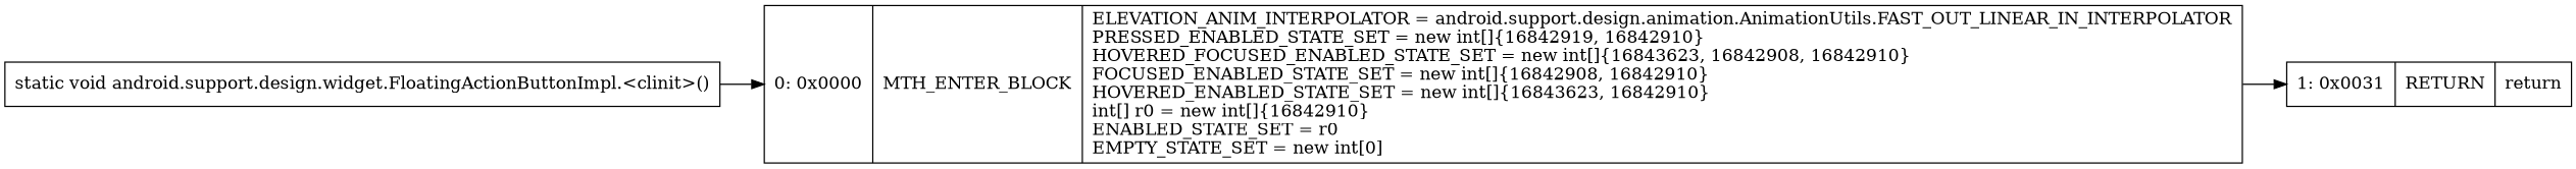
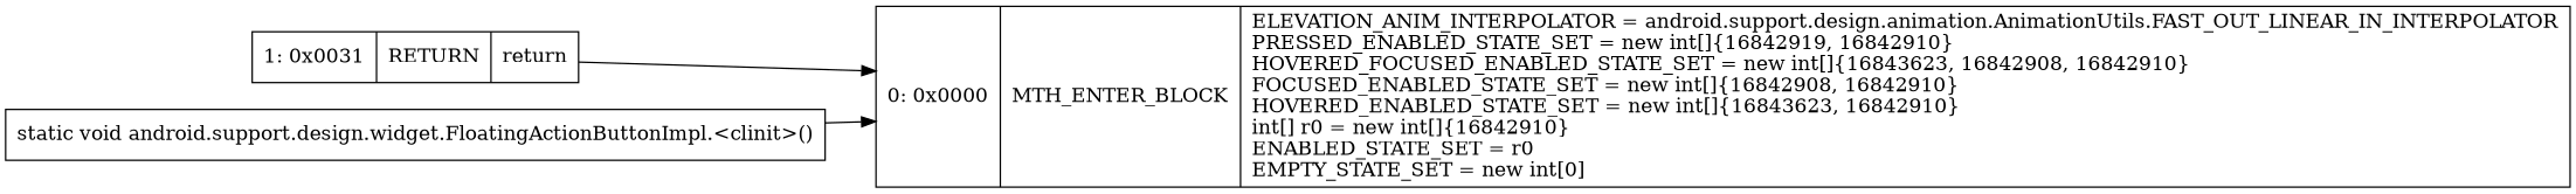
  digraph {
    rankdir=LR
    node [shape=record]
    n1 [label="{0\:\ 0x0000|MTH_ENTER_BLOCK\l|ELEVATION_ANIM_INTERPOLATOR = android.support.design.animation.AnimationUtils.FAST_OUT_LINEAR_IN_INTERPOLATOR\lPRESSED_ENABLED_STATE_SET = new int[]\{16842919, 16842910\}\lHOVERED_FOCUSED_ENABLED_STATE_SET = new int[]\{16843623, 16842908, 16842910\}\lFOCUSED_ENABLED_STATE_SET = new int[]\{16842908, 16842910\}\lHOVERED_ENABLED_STATE_SET = new int[]\{16843623, 16842910\}\lint[] r0 = new int[]\{16842910\}\lENABLED_STATE_SET = r0\lEMPTY_STATE_SET = new int[0]\l}"]
    n2 [label="{1\:\ 0x0031|RETURN\l|return\l}"]
    n3 [label="{static void android.support.design.widget.FloatingActionButtonImpl.\<clinit\>() }"]
-   n1 -> n2
+   n2 -> n1
    n3 -> n1
  }
